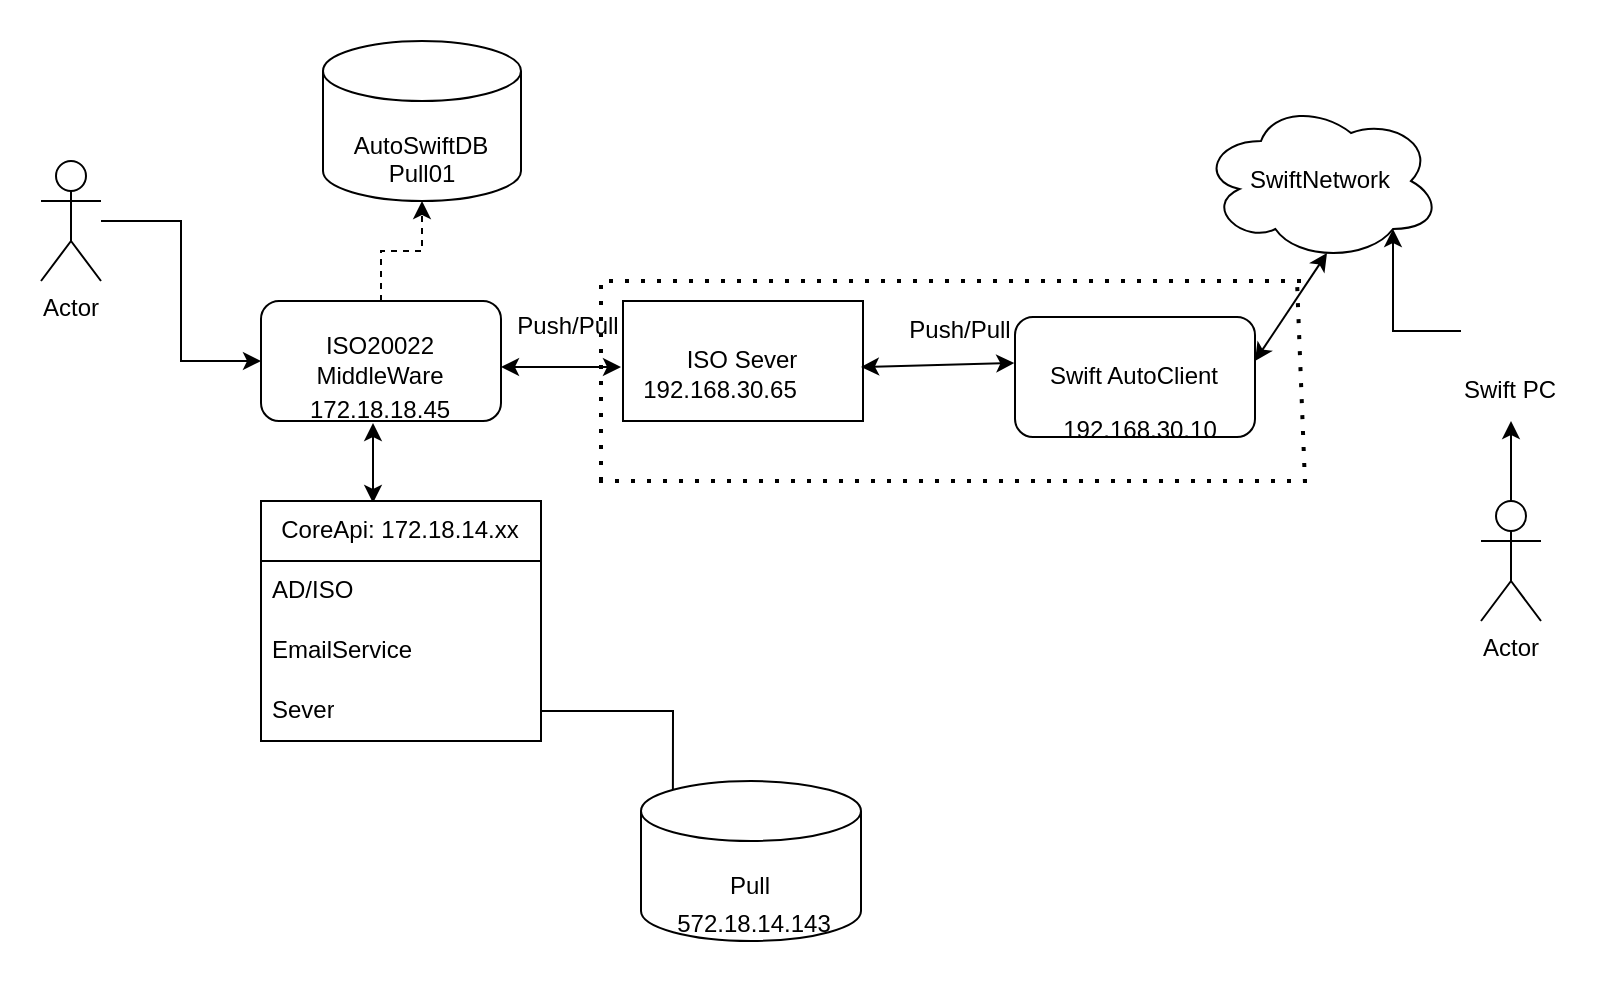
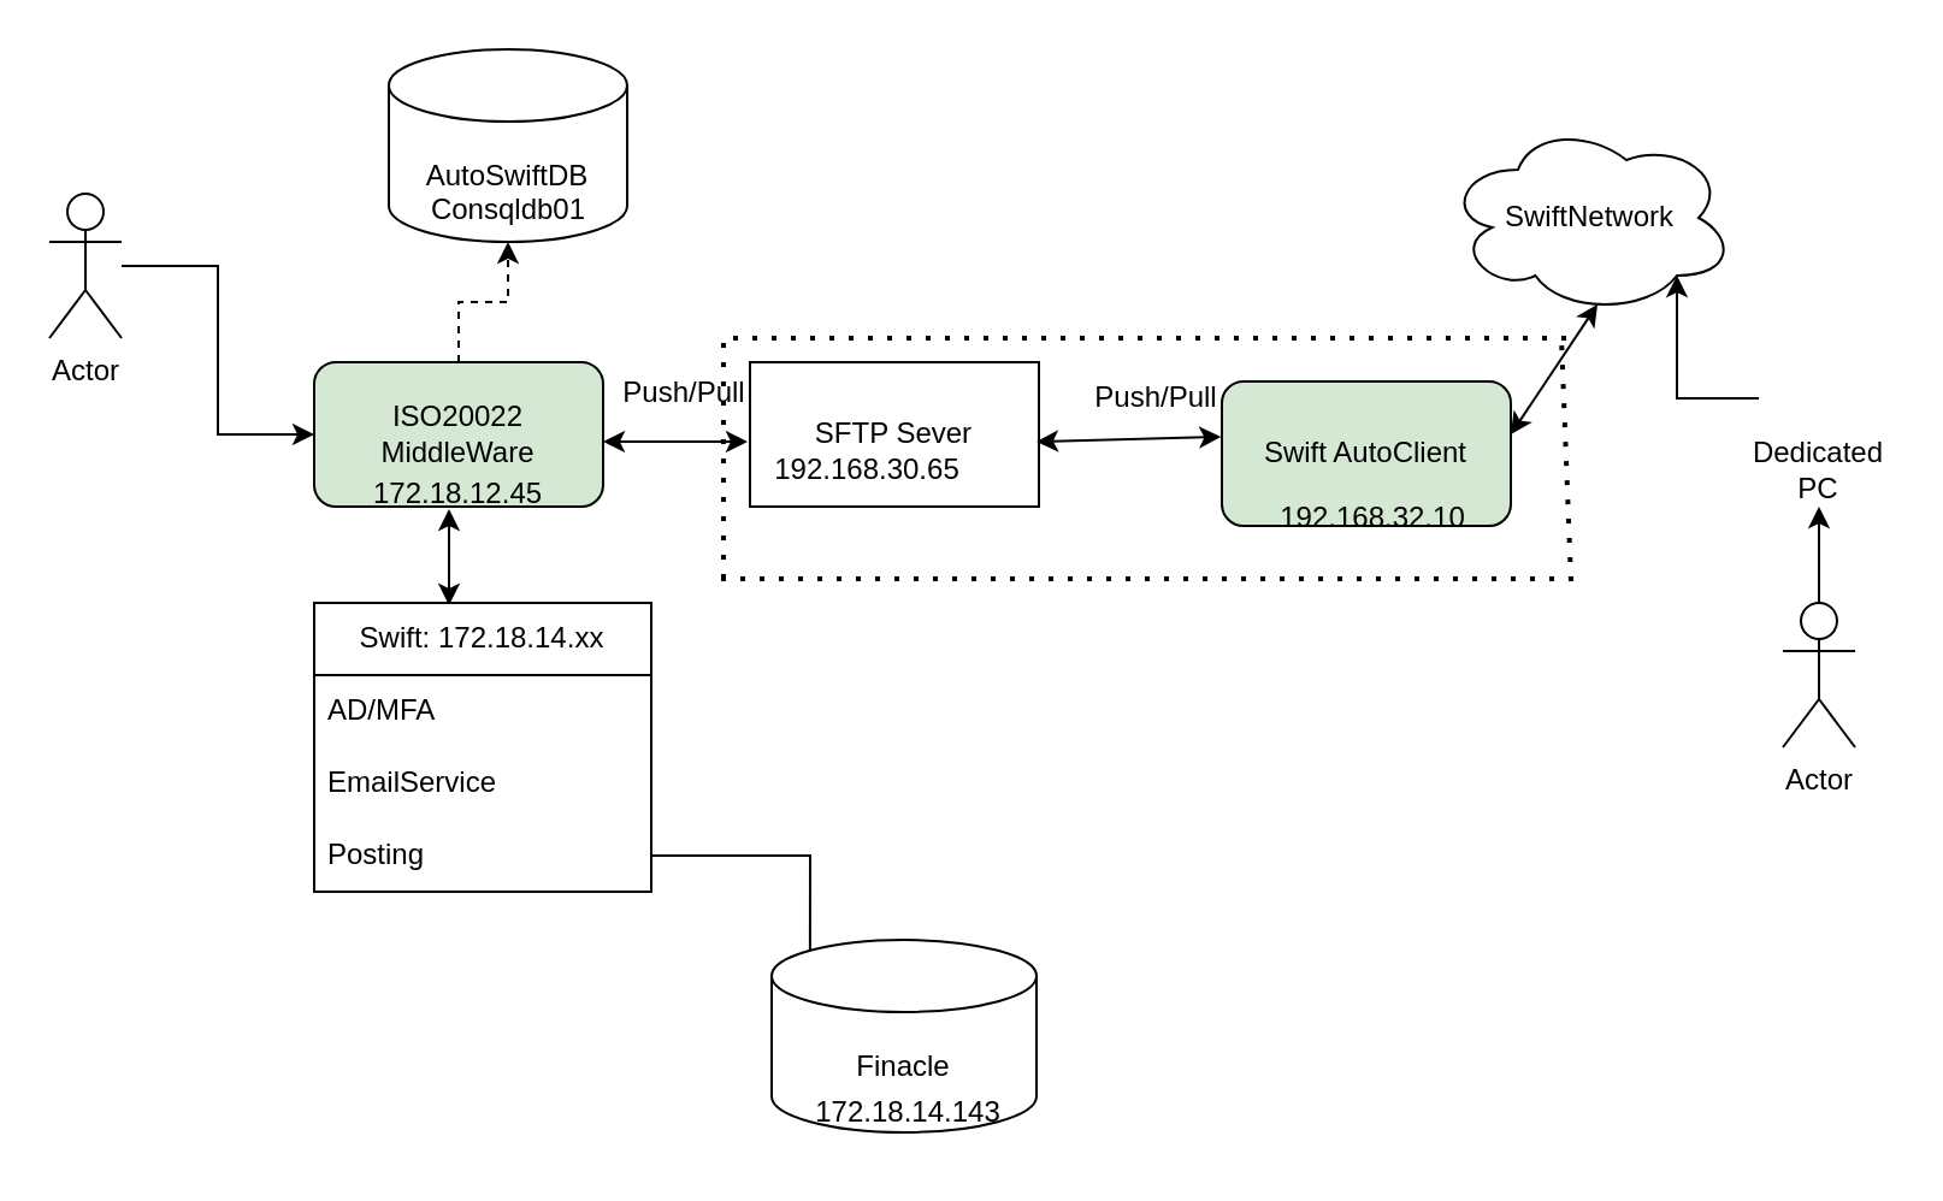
  <mxCell id="0" />
  <mxCell id="1" parent="0" />
  <mxCell id="2" style="edgeStyle=orthogonalEdgeStyle;rounded=0;orthogonalLoop=1;jettySize=auto;html=1;dashed=1;" parent="1" source="3" target="16" edge="1"><mxGeometry relative="1" as="geometry" /></mxCell>
- <mxCell id="3" value="ISO20022 MiddleWare" style="rounded=1;whiteSpace=wrap;html=1;" parent="1" vertex="1"><mxGeometry x="130" y="150" width="120" height="60" as="geometry" /></mxCell>
- <mxCell id="4" value="ISO Sever" style="rounded=0;whiteSpace=wrap;html=1;" parent="1" vertex="1"><mxGeometry x="311" y="150" width="120" height="60" as="geometry" /></mxCell>
- <mxCell id="5" value="Pull" style="shape=cylinder3;whiteSpace=wrap;html=1;boundedLbl=1;backgroundOutline=1;size=15;" parent="1" vertex="1"><mxGeometry x="320" y="390" width="110" height="80" as="geometry" /></mxCell>
- <mxCell id="6" value="Swift AutoClient" style="rounded=1;whiteSpace=wrap;html=1;" parent="1" vertex="1"><mxGeometry x="507" y="158" width="120" height="60" as="geometry" /></mxCell>
+ <mxCell id="3" value="ISO20022 MiddleWare" style="rounded=1;whiteSpace=wrap;html=1;fillColor=#d5e8d4;" parent="1" vertex="1"><mxGeometry x="130" y="150" width="120" height="60" as="geometry" /></mxCell>
+ <mxCell id="4" value="SFTP Sever" style="rounded=0;whiteSpace=wrap;html=1;" parent="1" vertex="1"><mxGeometry x="311" y="150" width="120" height="60" as="geometry" /></mxCell>
+ <mxCell id="5" value="Finacle" style="shape=cylinder3;whiteSpace=wrap;html=1;boundedLbl=1;backgroundOutline=1;size=15;" parent="1" vertex="1"><mxGeometry x="320" y="390" width="110" height="80" as="geometry" /></mxCell>
+ <mxCell id="6" value="Swift AutoClient" style="rounded=1;whiteSpace=wrap;html=1;fillColor=#d5e8d4;" parent="1" vertex="1"><mxGeometry x="507" y="158" width="120" height="60" as="geometry" /></mxCell>
  <mxCell id="7" value="SwiftNetwork" style="ellipse;shape=cloud;whiteSpace=wrap;html=1;" parent="1" vertex="1"><mxGeometry x="600" y="50" width="120" height="80" as="geometry" /></mxCell>
  <mxCell id="8" value="" style="endArrow=classic;startArrow=classic;html=1;rounded=0;" parent="1" edge="1"><mxGeometry width="50" height="50" relative="1" as="geometry"><mxPoint x="186" y="251" as="sourcePoint" /><mxPoint x="186" y="211" as="targetPoint" /></mxGeometry></mxCell>
  <mxCell id="9" value="" style="endArrow=classic;startArrow=classic;html=1;rounded=0;entryX=0.55;entryY=0.95;entryDx=0;entryDy=0;entryPerimeter=0;" parent="1" edge="1"><mxGeometry width="50" height="50" relative="1" as="geometry"><mxPoint x="627" y="180" as="sourcePoint" /><mxPoint x="663" y="126" as="targetPoint" /></mxGeometry></mxCell>
  <mxCell id="10" value="Push/Pull" style="text;html=1;whiteSpace=wrap;strokeColor=none;fillColor=none;align=center;verticalAlign=middle;rounded=0;" parent="1" vertex="1"><mxGeometry x="450" y="150" width="60" height="30" as="geometry" /></mxCell>
  <mxCell id="11" style="edgeStyle=orthogonalEdgeStyle;rounded=0;orthogonalLoop=1;jettySize=auto;html=1;entryX=0;entryY=0.5;entryDx=0;entryDy=0;" parent="1" source="12" target="3" edge="1"><mxGeometry relative="1" as="geometry" /></mxCell>
  <mxCell id="12" value="Actor" style="shape=umlActor;verticalLabelPosition=bottom;verticalAlign=top;html=1;outlineConnect=0;" parent="1" vertex="1"><mxGeometry x="20" y="80" width="30" height="60" as="geometry" /></mxCell>
  <mxCell id="13" value="" style="endArrow=classic;startArrow=classic;html=1;rounded=0;" parent="1" edge="1"><mxGeometry width="50" height="50" relative="1" as="geometry"><mxPoint x="250" y="183" as="sourcePoint" /><mxPoint x="310" y="183" as="targetPoint" /></mxGeometry></mxCell>
  <mxCell id="14" value="Push/Pull" style="text;html=1;whiteSpace=wrap;strokeColor=none;fillColor=none;align=center;verticalAlign=middle;rounded=0;" parent="1" vertex="1"><mxGeometry x="254" y="148" width="60" height="30" as="geometry" /></mxCell>
- <mxCell id="15" value="572.18.14.143" style="text;html=1;whiteSpace=wrap;strokeColor=none;fillColor=none;align=center;verticalAlign=middle;rounded=0;" parent="1" vertex="1"><mxGeometry x="347" y="447" width="60" height="30" as="geometry" /></mxCell>
+ <mxCell id="15" value="172.18.14.143" style="text;html=1;whiteSpace=wrap;strokeColor=none;fillColor=none;align=center;verticalAlign=middle;rounded=0;" parent="1" vertex="1"><mxGeometry x="347" y="447" width="60" height="30" as="geometry" /></mxCell>
  <mxCell id="16" value="AutoSwiftDB" style="shape=cylinder3;whiteSpace=wrap;html=1;boundedLbl=1;backgroundOutline=1;size=15;" parent="1" vertex="1"><mxGeometry x="161" y="20" width="99" height="80" as="geometry" /></mxCell>
- <mxCell id="17" value="Pull01" style="text;html=1;whiteSpace=wrap;strokeColor=none;fillColor=none;align=center;verticalAlign=middle;rounded=0;" parent="1" vertex="1"><mxGeometry x="170.5" y="67" width="80" height="40" as="geometry" /></mxCell>
- <mxCell id="18" value="CoreApi: 172.18.14.xx" style="swimlane;fontStyle=0;childLayout=stackLayout;horizontal=1;startSize=30;horizontalStack=0;resizeParent=1;resizeParentMax=0;resizeLast=0;collapsible=1;marginBottom=0;whiteSpace=wrap;html=1;" parent="1" vertex="1"><mxGeometry x="130" y="250" width="140" height="120" as="geometry" /></mxCell>
- <mxCell id="19" value="AD/ISO" style="text;strokeColor=none;fillColor=none;align=left;verticalAlign=middle;spacingLeft=4;spacingRight=4;overflow=hidden;points=[[0,0.5],[1,0.5]];portConstraint=eastwest;rotatable=0;whiteSpace=wrap;html=1;" parent="18" vertex="1"><mxGeometry y="30" width="140" height="30" as="geometry" /></mxCell>
+ <mxCell id="17" value="Consqldb01" style="text;html=1;whiteSpace=wrap;strokeColor=none;fillColor=none;align=center;verticalAlign=middle;rounded=0;" parent="1" vertex="1"><mxGeometry x="170.5" y="67" width="80" height="40" as="geometry" /></mxCell>
+ <mxCell id="18" value="Swift: 172.18.14.xx" style="swimlane;fontStyle=0;childLayout=stackLayout;horizontal=1;startSize=30;horizontalStack=0;resizeParent=1;resizeParentMax=0;resizeLast=0;collapsible=1;marginBottom=0;whiteSpace=wrap;html=1;" parent="1" vertex="1"><mxGeometry x="130" y="250" width="140" height="120" as="geometry" /></mxCell>
+ <mxCell id="19" value="AD/MFA" style="text;strokeColor=none;fillColor=none;align=left;verticalAlign=middle;spacingLeft=4;spacingRight=4;overflow=hidden;points=[[0,0.5],[1,0.5]];portConstraint=eastwest;rotatable=0;whiteSpace=wrap;html=1;" parent="18" vertex="1"><mxGeometry y="30" width="140" height="30" as="geometry" /></mxCell>
  <mxCell id="20" value="EmailService" style="text;strokeColor=none;fillColor=none;align=left;verticalAlign=middle;spacingLeft=4;spacingRight=4;overflow=hidden;points=[[0,0.5],[1,0.5]];portConstraint=eastwest;rotatable=0;whiteSpace=wrap;html=1;" parent="18" vertex="1"><mxGeometry y="60" width="140" height="30" as="geometry" /></mxCell>
- <mxCell id="21" value="Sever" style="text;strokeColor=none;fillColor=none;align=left;verticalAlign=middle;spacingLeft=4;spacingRight=4;overflow=hidden;points=[[0,0.5],[1,0.5]];portConstraint=eastwest;rotatable=0;whiteSpace=wrap;html=1;" parent="18" vertex="1"><mxGeometry y="90" width="140" height="30" as="geometry" /></mxCell>
+ <mxCell id="21" value="Posting" style="text;strokeColor=none;fillColor=none;align=left;verticalAlign=middle;spacingLeft=4;spacingRight=4;overflow=hidden;points=[[0,0.5],[1,0.5]];portConstraint=eastwest;rotatable=0;whiteSpace=wrap;html=1;" parent="18" vertex="1"><mxGeometry y="90" width="140" height="30" as="geometry" /></mxCell>
  <mxCell id="22" style="edgeStyle=orthogonalEdgeStyle;rounded=0;orthogonalLoop=1;jettySize=auto;html=1;entryX=0.145;entryY=0;entryDx=0;entryDy=4.35;entryPerimeter=0;endArrow=none;" parent="1" source="21" target="5" edge="1"><mxGeometry relative="1" as="geometry"><Array as="points"><mxPoint x="336" y="355" /></Array></mxGeometry></mxCell>
- <mxCell id="23" value="&lt;span data-teams=&quot;true&quot;&gt;172.18.18.45&lt;/span&gt;" style="text;html=1;whiteSpace=wrap;strokeColor=none;fillColor=none;align=center;verticalAlign=middle;rounded=0;" parent="1" vertex="1"><mxGeometry x="160" y="190" width="60" height="30" as="geometry" /></mxCell>
+ <mxCell id="23" value="&lt;span data-teams=&quot;true&quot;&gt;172.18.12.45&lt;/span&gt;" style="text;html=1;whiteSpace=wrap;strokeColor=none;fillColor=none;align=center;verticalAlign=middle;rounded=0;" parent="1" vertex="1"><mxGeometry x="160" y="190" width="60" height="30" as="geometry" /></mxCell>
  <mxCell id="24" value="&lt;span data-teams=&quot;true&quot;&gt;192.168.30.65&lt;/span&gt;" style="text;html=1;whiteSpace=wrap;strokeColor=none;fillColor=none;align=center;verticalAlign=middle;rounded=0;" parent="1" vertex="1"><mxGeometry x="330" y="180" width="60" height="30" as="geometry" /></mxCell>
  <mxCell id="25" value="" style="endArrow=none;dashed=1;html=1;dashPattern=1 3;strokeWidth=2;rounded=0;" parent="1" edge="1"><mxGeometry width="50" height="50" relative="1" as="geometry"><mxPoint x="299" y="240" as="sourcePoint" /><mxPoint x="659" y="240" as="targetPoint" /></mxGeometry></mxCell>
  <mxCell id="26" value="" style="endArrow=none;dashed=1;html=1;dashPattern=1 3;strokeWidth=2;rounded=0;" parent="1" edge="1"><mxGeometry width="50" height="50" relative="1" as="geometry"><mxPoint x="300" y="240" as="sourcePoint" /><mxPoint x="650" y="140" as="targetPoint" /><Array as="points"><mxPoint x="300" y="140" /></Array></mxGeometry></mxCell>
  <mxCell id="27" value="" style="endArrow=none;dashed=1;html=1;dashPattern=1 3;strokeWidth=2;rounded=0;" parent="1" edge="1"><mxGeometry width="50" height="50" relative="1" as="geometry"><mxPoint x="652" y="241" as="sourcePoint" /><mxPoint x="648" y="140" as="targetPoint" /></mxGeometry></mxCell>
- <mxCell id="28" value="192.168.30.10" style="text;html=1;whiteSpace=wrap;strokeColor=none;fillColor=none;align=center;verticalAlign=middle;rounded=0;" parent="1" vertex="1"><mxGeometry x="530" y="200" width="80" height="30" as="geometry" /></mxCell>
+ <mxCell id="28" value="192.168.32.10" style="text;html=1;whiteSpace=wrap;strokeColor=none;fillColor=none;align=center;verticalAlign=middle;rounded=0;" parent="1" vertex="1"><mxGeometry x="530" y="200" width="80" height="30" as="geometry" /></mxCell>
  <mxCell id="29" value="" style="endArrow=classic;startArrow=classic;html=1;rounded=0;entryX=-0.028;entryY=0.633;entryDx=0;entryDy=0;entryPerimeter=0;" edge="1" parent="1"><mxGeometry width="50" height="50" relative="1" as="geometry"><mxPoint x="430" y="183" as="sourcePoint" /><mxPoint x="506.64" y="180.98" as="targetPoint" /></mxGeometry></mxCell>
  <mxCell id="30" value="" style="edgeStyle=orthogonalEdgeStyle;rounded=0;orthogonalLoop=1;jettySize=auto;html=1;" edge="1" parent="1" source="31" target="33"><mxGeometry relative="1" as="geometry" /></mxCell>
  <mxCell id="31" value="Actor" style="shape=umlActor;verticalLabelPosition=bottom;verticalAlign=top;html=1;outlineConnect=0;" vertex="1" parent="1"><mxGeometry x="740" y="250" width="30" height="60" as="geometry" /></mxCell>
  <mxCell id="32" value="" style="shape=image;html=1;verticalAlign=top;verticalLabelPosition=bottom;labelBackgroundColor=#ffffff;imageAspect=0;aspect=fixed;image=https://icons.diagrams.net/icon-cache1/Business___Finance_glyph_V1-2601/194_Computer_desktop_hardware_workstation_System_app_development-1477.svg" vertex="1" parent="1"><mxGeometry x="730" y="140" width="50" height="50" as="geometry" /></mxCell>
- <mxCell id="33" value="Swift PC" style="text;html=1;whiteSpace=wrap;strokeColor=none;fillColor=none;align=center;verticalAlign=middle;rounded=0;" vertex="1" parent="1"><mxGeometry x="725" y="180" width="60" height="30" as="geometry" /></mxCell>
+ <mxCell id="33" value="Dedicated PC" style="text;html=1;whiteSpace=wrap;strokeColor=none;fillColor=none;align=center;verticalAlign=middle;rounded=0;" vertex="1" parent="1"><mxGeometry x="725" y="180" width="60" height="30" as="geometry" /></mxCell>
  <mxCell id="34" style="edgeStyle=orthogonalEdgeStyle;rounded=0;orthogonalLoop=1;jettySize=auto;html=1;entryX=0.8;entryY=0.8;entryDx=0;entryDy=0;entryPerimeter=0;" edge="1" parent="1" source="32" target="7"><mxGeometry relative="1" as="geometry" /></mxCell>
